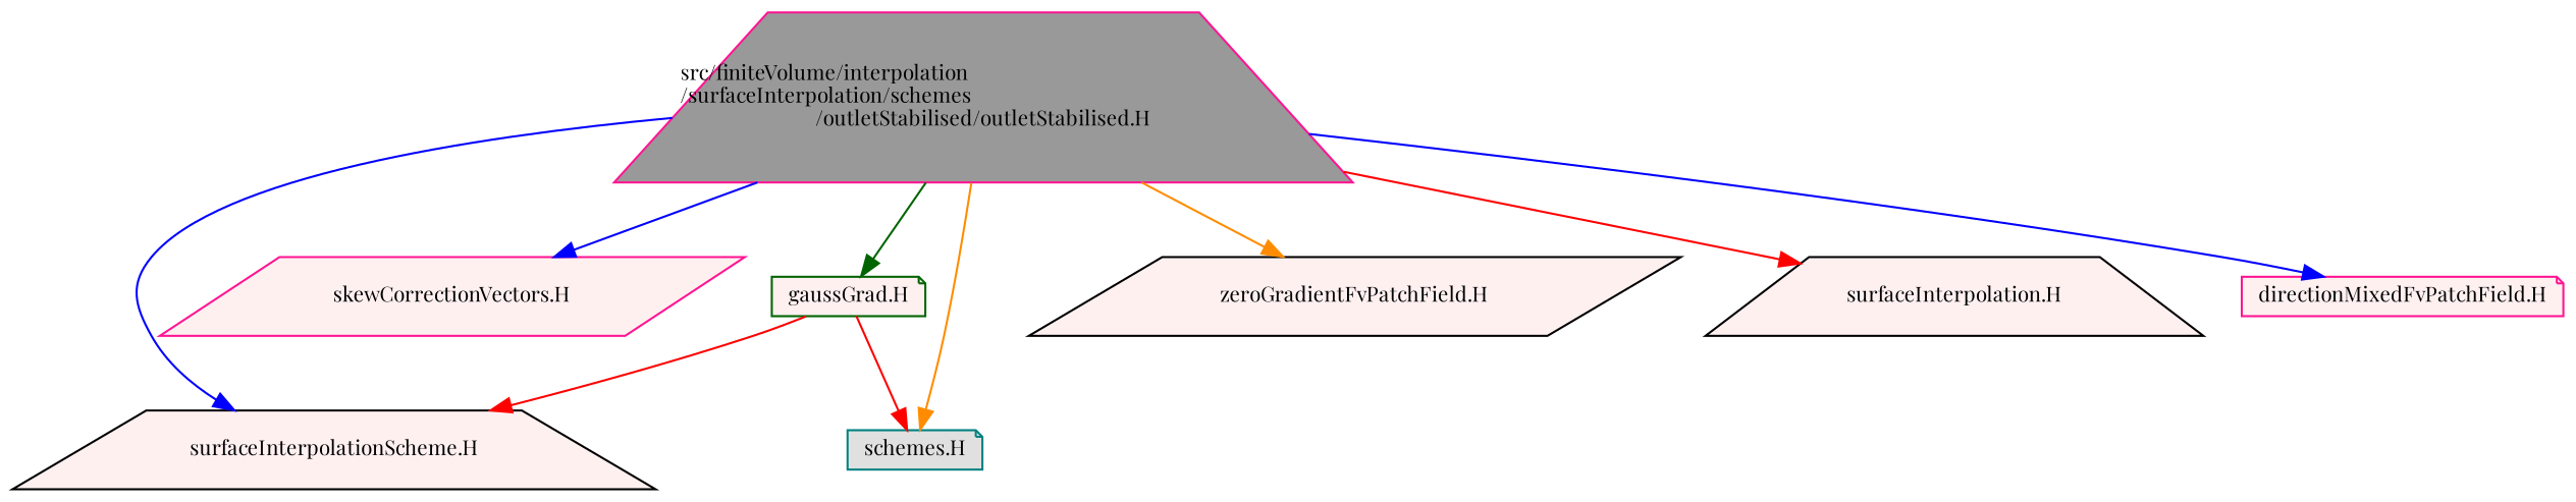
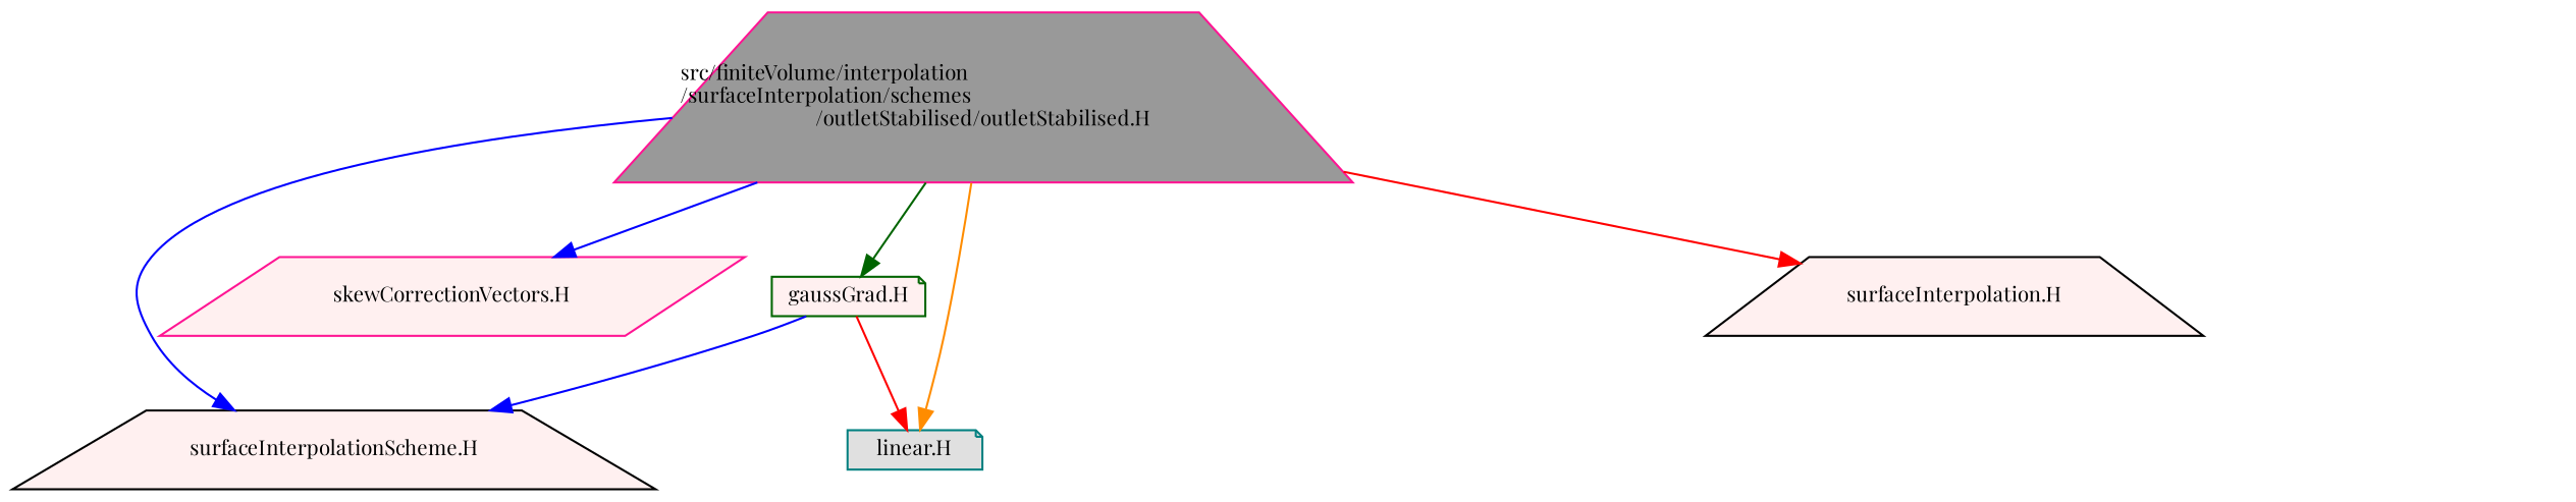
  digraph {
    fontname="Playfair Display"
    node [color=deeppink fillcolor="#FFF0F0" fontname="Playfair Display" fontsize=10 shape=trapezium style=filled]
    edge [color=blue fontname="Playfair Display" fontsize=10 labelfontname=Helvetica labelfontsize=10 style=solid]
    n1 [fillcolor=grey60 fontcolor=black height=0.2 label="src/finiteVolume/interpolation\l/surfaceInterpolation/schemes\l/outletStabilised/outletStabilised.H" width=0.4]
    n2 [color=black height=0.2 label="surfaceInterpolationScheme.H" width=0.4]
    n3 [height=0.2 label="skewCorrectionVectors.H" shape=parallelogram width=0.4]
-   n4 [color=teal fillcolor="#E0E0E0" height=0.2 label="schemes.H" shape=note width=0.4]
+   n4 [color=teal fillcolor="#E0E0E0" height=0.2 label="linear.H" shape=note width=0.4]
    n5 [color=darkgreen height=0.2 label="gaussGrad.H" shape=note width=0.4]
-   n6 [color=black height=0.2 label="zeroGradientFvPatchField.H" shape=parallelogram width=0.4]
    n7 [color=black height=0.2 label="surfaceInterpolation.H" width=0.4]
-   n8 [height=0.2 label="directionMixedFvPatchField.H" shape=note width=0.4]
    n1 -> n2
    n1 -> n3
    n1 -> n4 [color=darkorange]
    n1 -> n5 [color=darkgreen]
-   n1 -> n6 [color=darkorange]
    n1 -> n7 [color=red]
-   n1 -> n8
-   n5 -> n2 [color=red]
+   n5 -> n2
    n5 -> n4 [color=red]
  }
